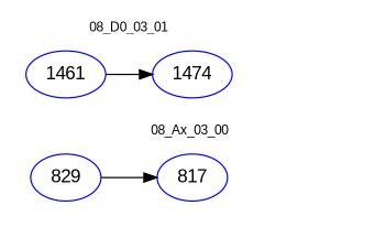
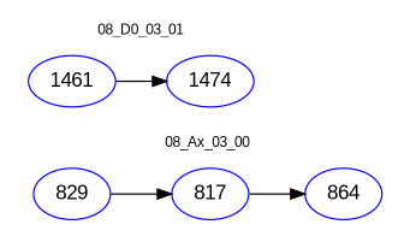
  digraph {
    fontname="Liberation Sans"
    rankdir=LR
    node [color=blue fontname="Liberation Sans"]
    edge [color=black fontname="Liberation Sans"]
    n1 [label=829]
    n2 [label=817]
+   n3 [label=864]
    n4 [label=1461]
    n5 [label=1474]
    subgraph cluster_1 {
      color=white
      fontsize=10
      label="08_Ax_03_00"
      n1
      n2
+     n3
    }
    subgraph cluster_2 {
      color=white
      fontsize=10
      label="08_D0_03_01"
      n4
      n5
    }
    n1 -> n2
+   n2 -> n3
    n4 -> n5
  }
